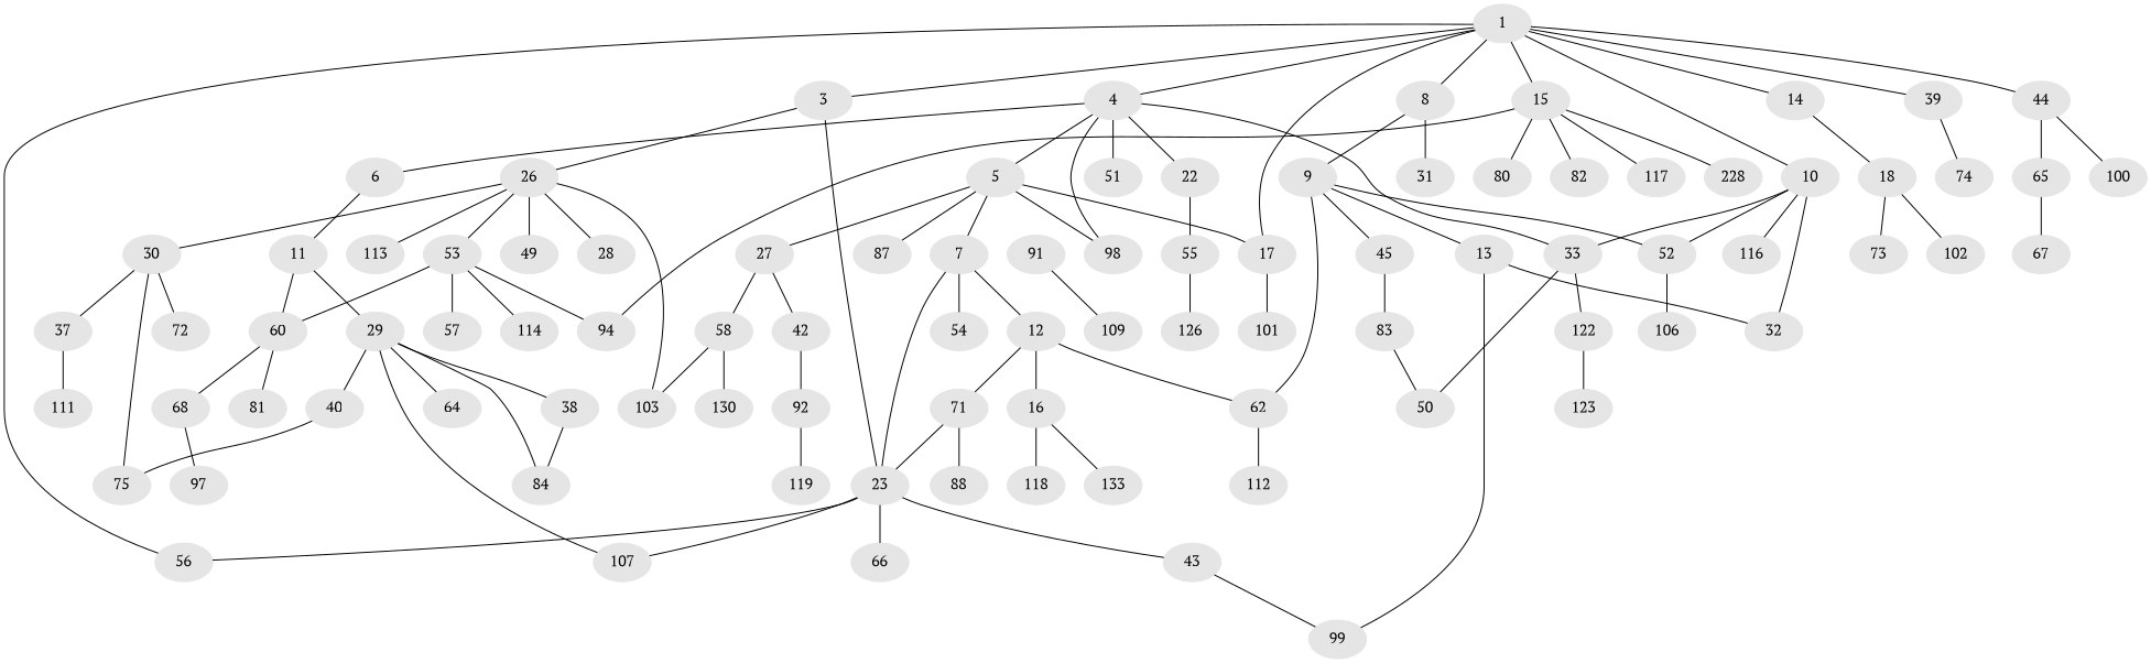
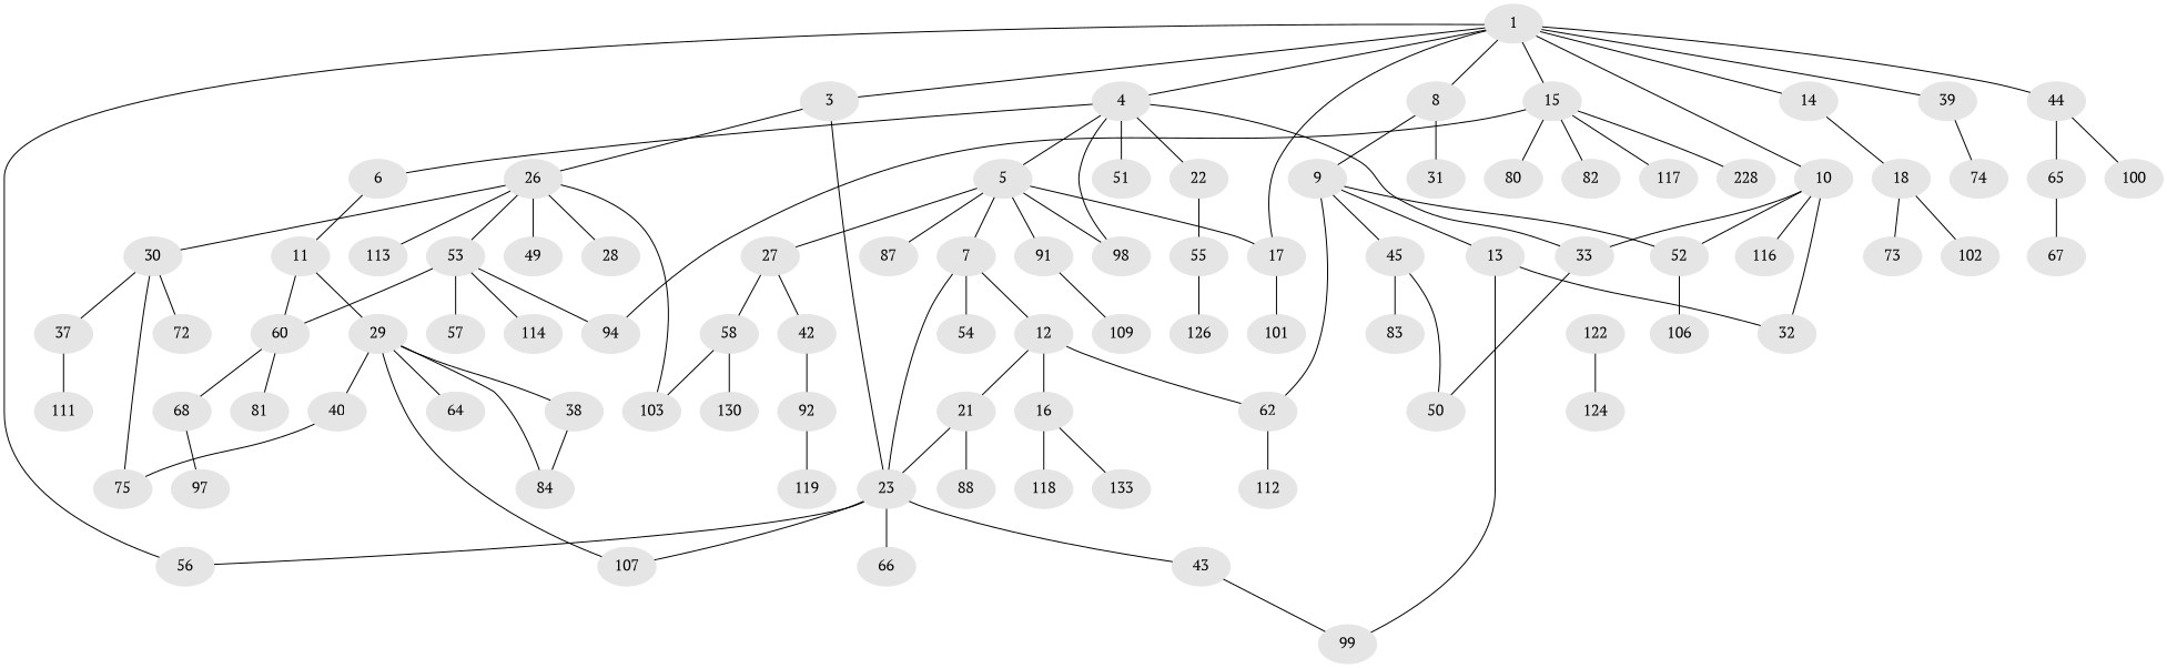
  graph {
    fontname="PT Serif"
    node [color=gray90 fontname="PT Serif" style=filled]
    edge [fontname="PT Serif"]
    1 [super="+2"]
    3 [super="+46"]
    4 [super="+69"]
    8
    10 [super="+24"]
    14
    15 [super="+41"]
    17 [super="+125"]
    39 [super="+115"]
    44 [super="+86"]
    56 [super="+120"]
    23 [super="+70"]
    26 [super="+48"]
    5 [super="+20"]
    6
    22
    n17 [label=33 super="+78"]
    51
    98
    9 [super="+47"]
    31
    52 [super="+79"]
    32 [super="+90"]
    116
    18 [super="+131"]
    80
    82
    94
    117
    n30 [label=228]
    101
    74
    65 [super="+76"]
    100
    43
    66
    107
    28
    30 [super="+34"]
    49
    53 [super="+71"]
    103 [super="+108"]
    113 [super="+132"]
    7
    27 [super="+96"]
    87
    91
    11 [super="+19"]
    55 [super="+104"]
    50 [super="+63"]
    122
    12 [super="+59"]
    54 [super="+110"]
    42
    58 [super="+61"]
    109 [super="+129"]
    29 [super="+36"]
    60 [super="+89"]
    62 [super="+95"]
    16 [super="+25"]
-   21 [super="+33" label=71]
+   21 [super="+33"]
    13 [super="+93"]
    45
    99
    83
    106
    112
    40 [super="+127"]
    38 [super="+85"]
    64
    84 [super="+121"]
    68 [super="+77"]
    81
    118
    133
    88 [super="+124"]
    73
    102
    75
    126
    37
    72
    57
    114
    92 [super="+105"]
    130
    111
-   123
+   123 [label=124]
    119
    67
    97
    1 -- 3
    1 -- 4
    1 -- 8
    1 -- 10
    1 -- 14
    1 -- 15
    1 -- 17
    1 -- 39
    1 -- 44
    1 -- 56
    3 -- 23
    3 -- 26
    4 -- 5
    4 -- 6
    4 -- 22
    4 -- n17
    4 -- 51
    4 -- 98
    8 -- 9
    8 -- 31
    10 -- n17
    10 -- 52
    10 -- 32
    10 -- 116
    14 -- 18
    15 -- 80
    15 -- 82
    15 -- 94
    15 -- 117
    15 -- n30
    17 -- 101
    39 -- 74
    44 -- 65
    44 -- 100
    23 -- 56
    23 -- 43
    23 -- 66
    23 -- 107
    26 -- 28
    26 -- 30
    26 -- 49
    26 -- 53
    26 -- 103
    26 -- 113
    5 -- 17
    5 -- 98
    5 -- 7
    5 -- 27
    5 -- 87
+   5 -- 91
    6 -- 11
    22 -- 55
    n17 -- 50
-   n17 -- 122
    9 -- 52
    9 -- 62
    9 -- 13
    9 -- 45
    52 -- 106
    18 -- 73
    18 -- 102
    65 -- 67
    43 -- 99
    30 -- 75
    30 -- 37
    30 -- 72
    53 -- 94
    53 -- 60
    53 -- 57
    53 -- 114
    7 -- 23
    7 -- 12
    7 -- 54
    27 -- 42
    27 -- 58
    91 -- 109
    11 -- 29
    11 -- 60
    55 -- 126
    122 -- 123
    12 -- 62
    12 -- 16
    12 -- 21
    42 -- 92
    58 -- 103
    58 -- 130
    29 -- 107
    29 -- 40
    29 -- 38
    29 -- 64
    29 -- 84
    60 -- 68
    60 -- 81
    62 -- 112
    16 -- 118
    16 -- 133
    21 -- 23
    21 -- 88
    13 -- 32
    13 -- 99
-   83 -- 50
+   45 -- 50
    45 -- 83
    40 -- 75
    38 -- 84
    68 -- 97
    37 -- 111
    92 -- 119
  }
